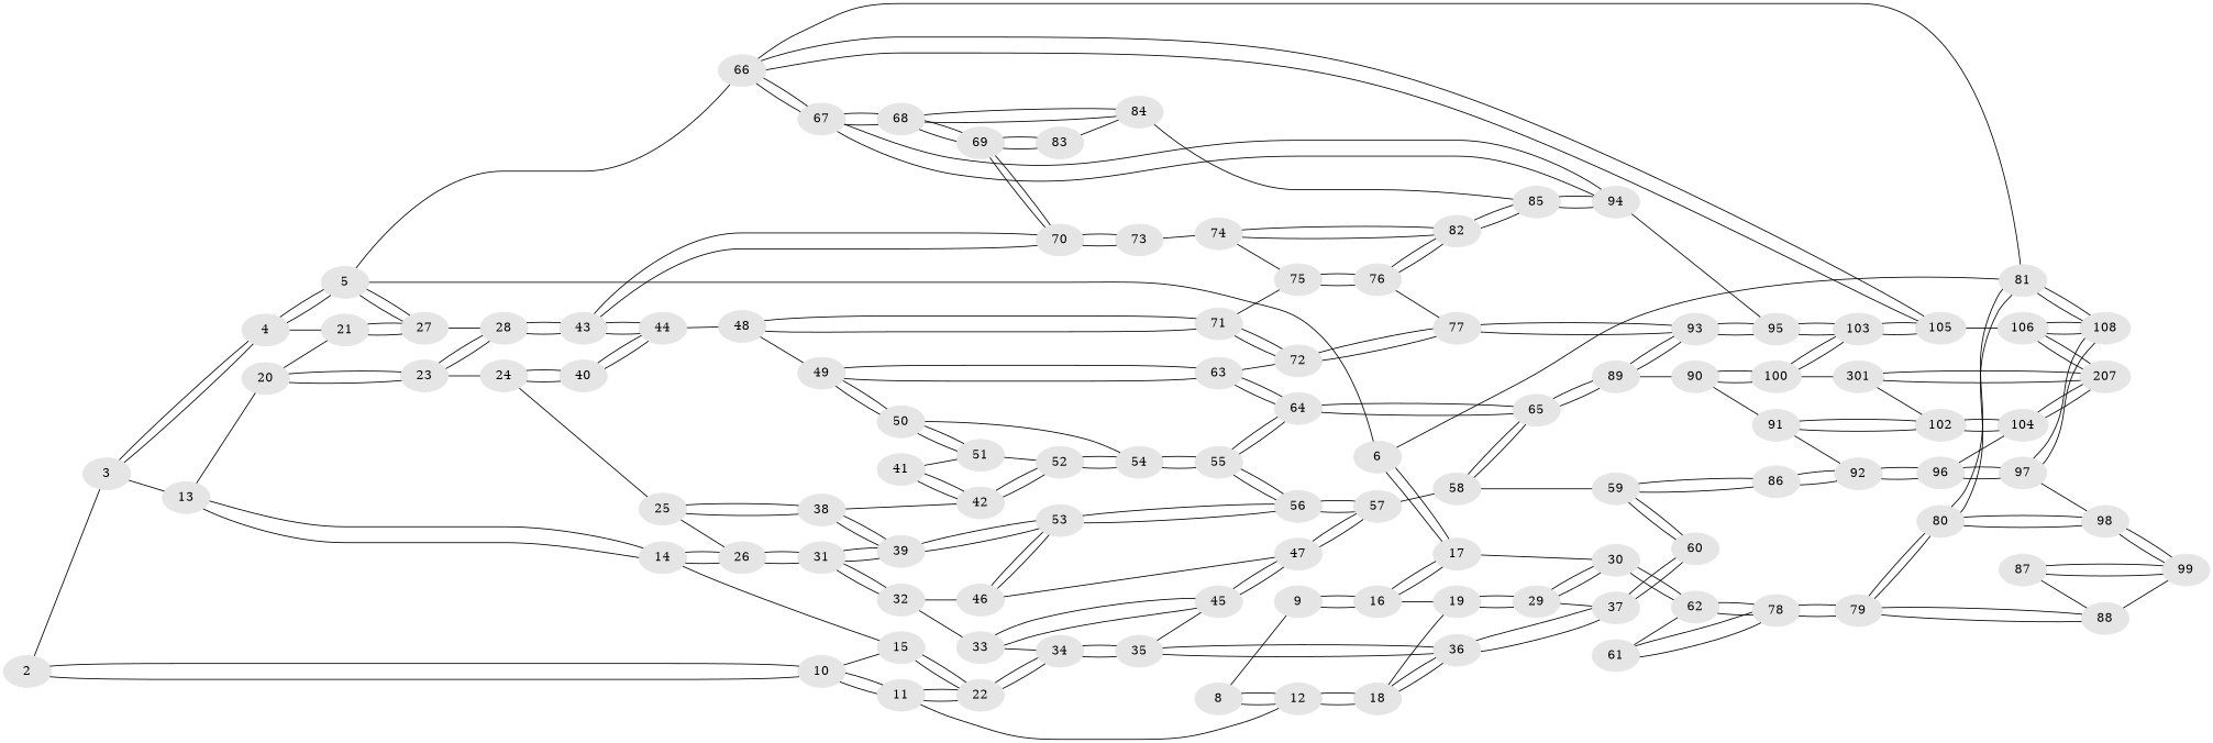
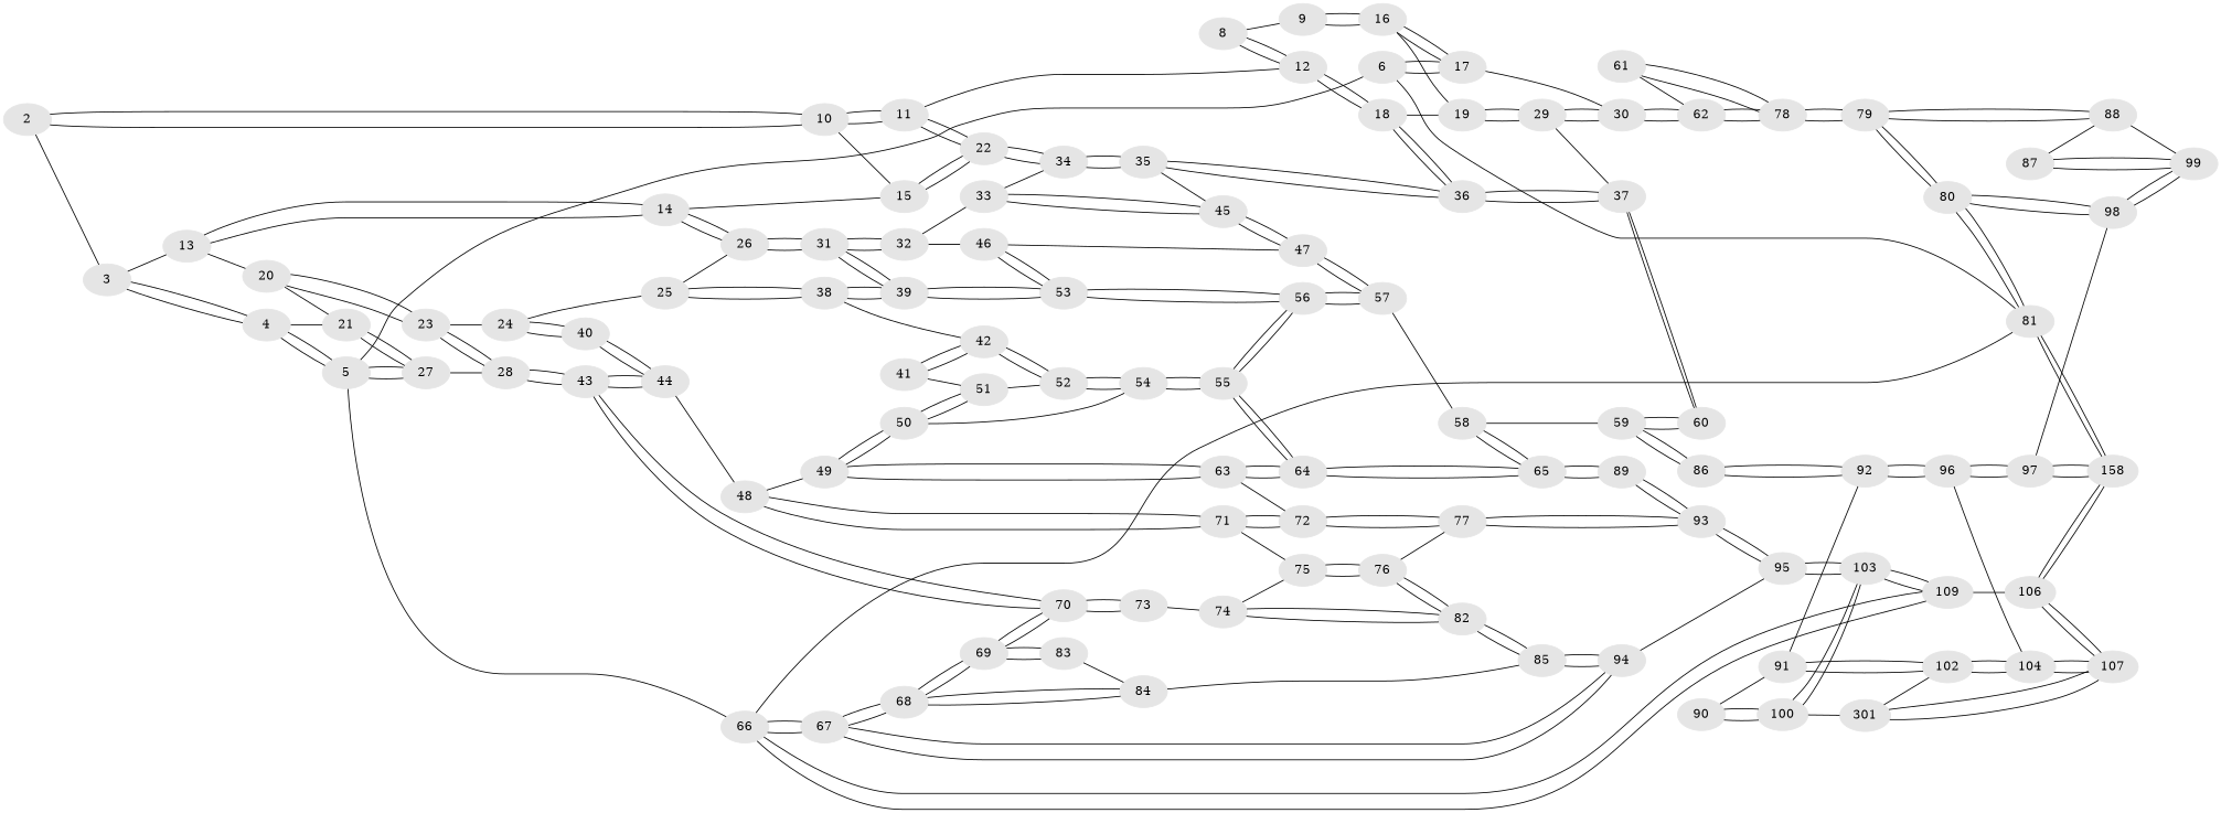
  graph {
    rankdir=LR
    node [color=gray90 style=filled]
    2
    3
    10
    8
    9
    12
    4
    13
    11
    15
    5
    21
    14
    20
    6
    27
    66
    17
    81
    28
    67
-   105
+   105 [label=109]
    30
-   108
+   108 [label=158]
    16
    18
    19
    22
    34
    36
    26
    23
    31
    29
    62
    37
    24
    35
    25
    40
    43
    38
    44
    39
    42
    32
    70
    60
    78
    33
    46
    53
    45
    47
    52
    56
    41
    51
    48
    54
    73
    49
    71
    57
    58
    50
    63
    72
    75
    64
    55
    65
    59
    86
    89
    92
    61
    79
    77
    93
    90
    68
    94
    106
    69
    84
    95
    83
    85
    74
    76
    82
    80
    88
    98
    99
    87
    96
    91
    100
    102
    103
    n103 [label=301]
    104
    97
-   107 [label=207]
+   107
    2 -- 3
    2 -- 10
    2 -- 10
    3 -- 4
    3 -- 4
    3 -- 13
    10 -- 11
    10 -- 11
    10 -- 15
    8 -- 9
    8 -- 12
    8 -- 12
    9 -- 16
    9 -- 16
    12 -- 18
    12 -- 18
    4 -- 5
    4 -- 5
    4 -- 21
    13 -- 14
    13 -- 14
    13 -- 20
    11 -- 12
    11 -- 22
    11 -- 22
    15 -- 22
    15 -- 22
    5 -- 6
    5 -- 27
    5 -- 27
    5 -- 66
    21 -- 27
    21 -- 27
    14 -- 15
    14 -- 26
    14 -- 26
    20 -- 21
    20 -- 23
    20 -- 23
    6 -- 17
    6 -- 17
    6 -- 81
    27 -- 28
    66 -- 81
    66 -- 67
    66 -- 67
    66 -- 105
    66 -- 105
    17 -- 30
    81 -- 108
    81 -- 108
    28 -- 43
    28 -- 43
    67 -- 68
    67 -- 68
    67 -- 94
    67 -- 94
    105 -- 106
    30 -- 62
    30 -- 62
    16 -- 17
    16 -- 17
    16 -- 19
    18 -- 19
    18 -- 36
    18 -- 36
    19 -- 29
    19 -- 29
    22 -- 34
    22 -- 34
    34 -- 35
    34 -- 35
    36 -- 37
    36 -- 37
    26 -- 31
    26 -- 31
    23 -- 28
    23 -- 28
    23 -- 24
    31 -- 39
    31 -- 39
    31 -- 32
    31 -- 32
    29 -- 30
    29 -- 30
    29 -- 37
    62 -- 78
    62 -- 78
    37 -- 60
    37 -- 60
    24 -- 25
    24 -- 40
    24 -- 40
    35 -- 36
    35 -- 36
    35 -- 45
    25 -- 26
    25 -- 38
    25 -- 38
    40 -- 44
    40 -- 44
    43 -- 44
    43 -- 44
    43 -- 70
    43 -- 70
    38 -- 39
    38 -- 39
    38 -- 42
    44 -- 48
    39 -- 53
    39 -- 53
    42 -- 52
    42 -- 52
    32 -- 33
    32 -- 46
    70 -- 73
    70 -- 73
    78 -- 79
    78 -- 79
    33 -- 34
    33 -- 45
    33 -- 45
    46 -- 53
    46 -- 53
    46 -- 47
    53 -- 56
    53 -- 56
    45 -- 47
    45 -- 47
    47 -- 57
    47 -- 57
    52 -- 54
    52 -- 54
    56 -- 57
    56 -- 57
    41 -- 42
    41 -- 42
    41 -- 51
    51 -- 52
    48 -- 49
    48 -- 71
    48 -- 71
    54 -- 55
    54 -- 55
    73 -- 74
    49 -- 50
    49 -- 50
    49 -- 63
    49 -- 63
    71 -- 72
    71 -- 72
    71 -- 75
    57 -- 58
    58 -- 65
    58 -- 65
    58 -- 59
    50 -- 51
    50 -- 51
    50 -- 54
    63 -- 72
    63 -- 64
    63 -- 64
    72 -- 77
    72 -- 77
    75 -- 76
    75 -- 76
    64 -- 65
    64 -- 65
    55 -- 56
    55 -- 56
    55 -- 64
    55 -- 64
    65 -- 89
    65 -- 89
    59 -- 60
    59 -- 60
    59 -- 86
    59 -- 86
    86 -- 92
    86 -- 92
    89 -- 93
    89 -- 93
-   89 -- 90
    92 -- 96
    92 -- 96
    61 -- 62
    61 -- 78
    61 -- 78
    79 -- 80
    79 -- 80
    79 -- 88
    79 -- 88
    77 -- 93
    77 -- 93
    93 -- 95
    93 -- 95
    90 -- 91
    90 -- 100
    90 -- 100
    68 -- 69
    68 -- 69
    68 -- 84
    68 -- 84
    94 -- 95
    106 -- 108
    106 -- 108
    106 -- 107
    106 -- 107
    69 -- 70
    69 -- 70
    69 -- 83
    69 -- 83
    84 -- 85
    95 -- 103
    95 -- 103
    83 -- 84
    85 -- 94
    85 -- 94
    74 -- 75
    74 -- 82
    74 -- 82
    76 -- 77
    76 -- 82
    76 -- 82
    82 -- 85
    82 -- 85
    80 -- 81
    80 -- 81
    80 -- 98
    80 -- 98
    88 -- 99
    98 -- 99
    98 -- 99
    87 -- 88
    87 -- 99
    87 -- 99
    96 -- 104
    96 -- 97
    96 -- 97
    91 -- 92
    91 -- 102
    91 -- 102
    100 -- 103
    100 -- 103
    100 -- n103
    102 -- 104
    102 -- 104
    103 -- 105
    103 -- 105
    n103 -- 102
    n103 -- 107
    n103 -- 107
    104 -- 107
    104 -- 107
    97 -- 108
    97 -- 108
    97 -- 98
  }
